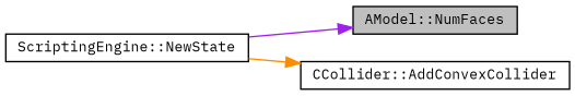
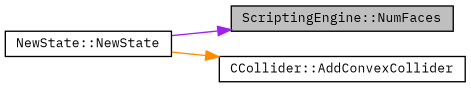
  digraph {
    fontname="IBM Plex Mono"
    rankdir=RL
    node [color=black fillcolor=white fontname="IBM Plex Mono" fontsize=10 shape=record style=filled]
    edge [dir=back fontname="IBM Plex Mono" fontsize=10 labelfontname=Helvetica labelfontsize=10 style=solid]
-   n1 [fillcolor=grey75 fontcolor=black height=0.2 label="AModel::NumFaces" width=0.4]
-   n2 [height=0.2 label="ScriptingEngine::NewState" width=0.4]
+   n1 [fillcolor=grey75 fontcolor=black height=0.2 label="ScriptingEngine::NumFaces" width=0.4]
+   n2 [height=0.2 label="NewState::NewState" width=0.4]
    n3 [height=0.2 label="CCollider::AddConvexCollider" width=0.4]
    n1 -> n2 [color=purple]
    n3 -> n2 [color=darkorange]
  }
